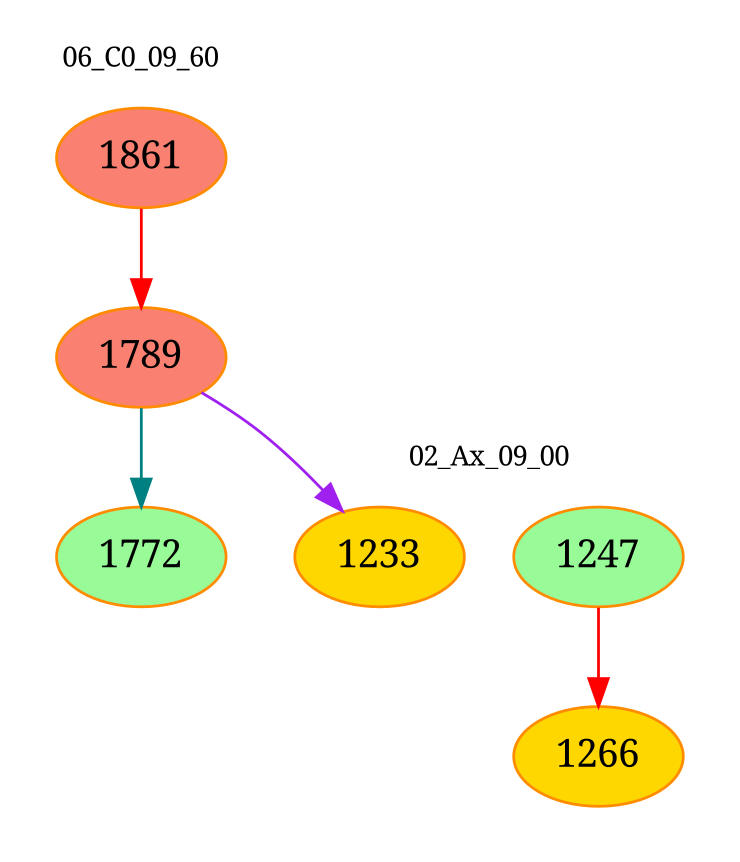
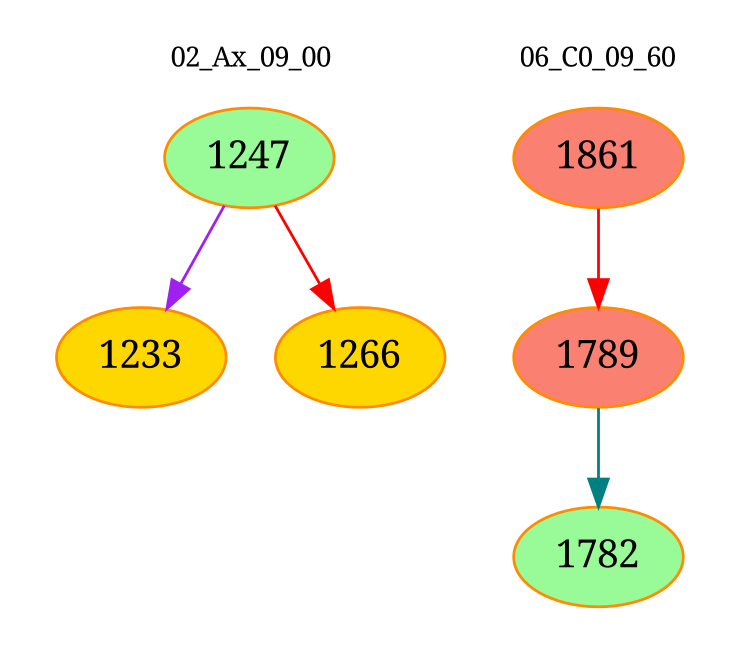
  digraph {
    fontname="Noto Serif"
    node [color=darkorange fillcolor=palegreen fontname="Noto Serif" style=filled]
    edge [color=red fontname="Noto Serif"]
    n1 [label=1247]
    n2 [fillcolor=gold label=1233]
    n3 [fillcolor=gold label=1266]
    n4 [fillcolor=salmon label=1789]
-   n5 [label=1772]
+   n5 [label=1782]
    n6 [fillcolor=salmon label=1861]
    subgraph cluster_1 {
      color=white
      fontsize=10
      label="02_Ax_09_00"
      n1
      n2
      n3
    }
    subgraph cluster_2 {
      color=white
      fontsize=10
      label="06_C0_09_60"
      n4
      n5
      n6
    }
-   n4 -> n2 [color=purple]
+   n1 -> n2 [color=purple]
    n1 -> n3
    n4 -> n5 [color=teal]
    n6 -> n4
  }
